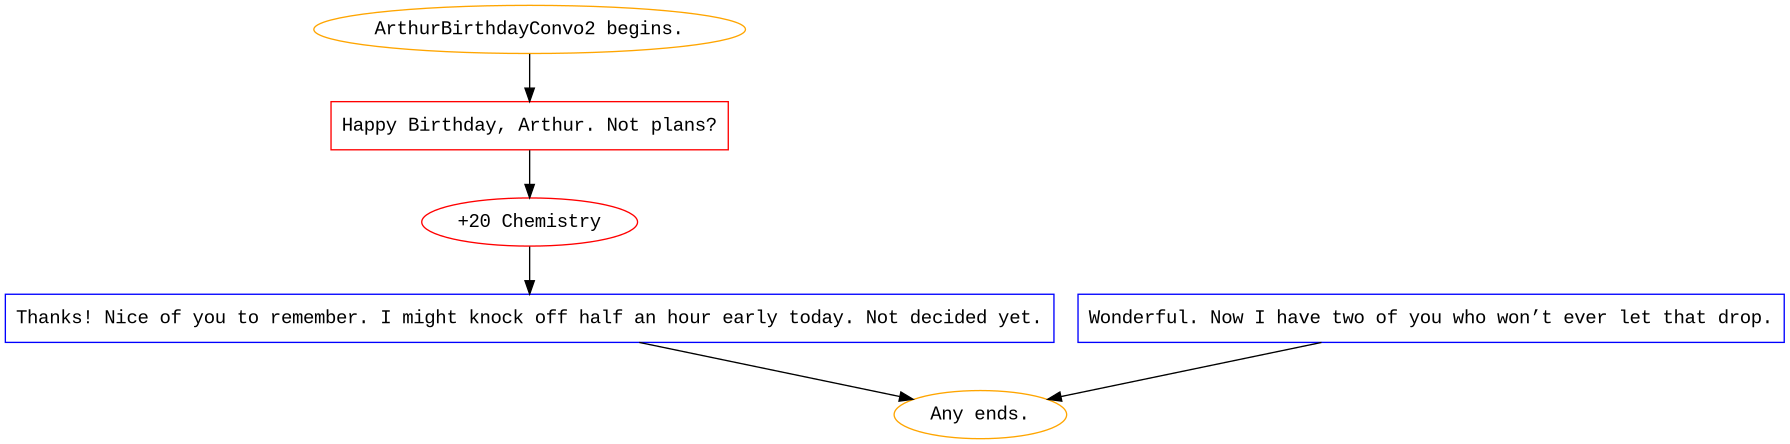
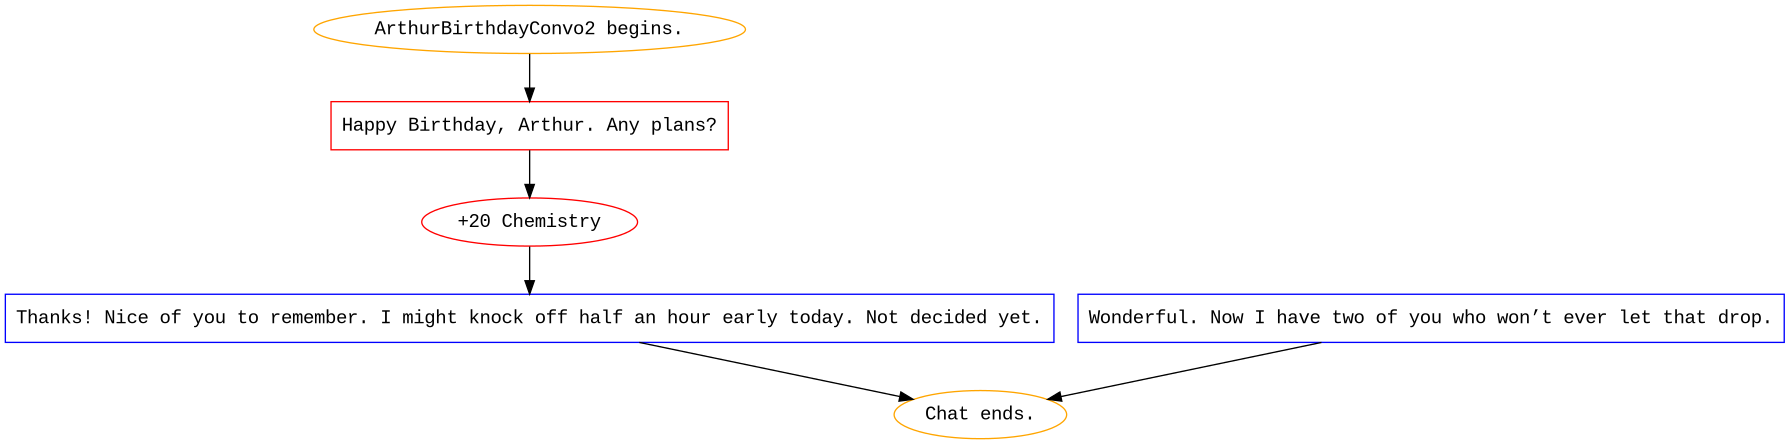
  digraph {
    fontname="Liberation Mono"
    node [color=orange fontname="Liberation Mono"]
    edge [fontname="Liberation Mono"]
    "ArthurBirthdayConvo2 begins."
-   n2 [color=red label="Happy Birthday, Arthur. Not plans?" shape=box]
+   n2 [color=red label="Happy Birthday, Arthur. Any plans?" shape=box]
    n3 [color=red label="+20 Chemistry"]
    n4 [color=blue label="Wonderful. Now I have two of you who won’t ever let that drop." shape=box]
-   "Chat ends." [label="Any ends."]
+   "Chat ends."
    n6 [color=blue label="Thanks! Nice of you to remember. I might knock off half an hour early today. Not decided yet." shape=box]
    "ArthurBirthdayConvo2 begins." -> n2
    n2 -> n3
    n3 -> n6
    n4 -> "Chat ends."
    n6 -> "Chat ends."
  }
